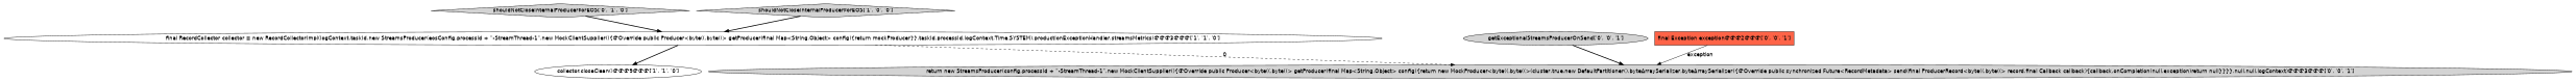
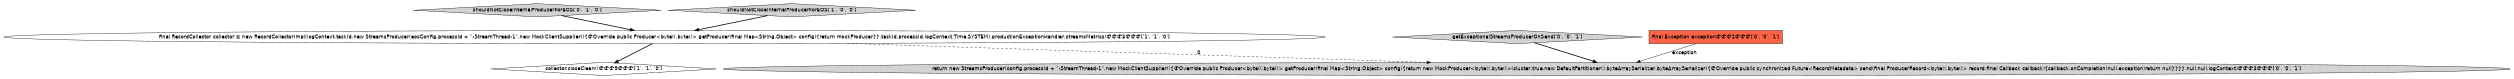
  digraph {
    fontname="DejaVu Sans"
    node [fillcolor=lightgray fontname="DejaVu Sans" shape=diamond style=filled]
    edge [fontname="DejaVu Sans" style=bold]
    n1 [label="shouldNotCloseInternalProducerForEOS['0', '1', '0']"]
    n2 [fillcolor=white label="final RecordCollector collector = new RecordCollectorImpl(logContext,taskId,new StreamsProducer(eosConfig,processId + \"-StreamThread-1\",new MockClientSupplier(){@Override public Producer<byte((,byte((> getProducer(final Map<String,Object> config){return mockProducer}},taskId,processId,logContext,Time.SYSTEM),productionExceptionHandler,streamsMetrics)@@@3@@@['1', '1', '0']" shape=ellipse]
-   n3 [fillcolor=white label="collector.closeClean()@@@9@@@['1', '1', '0']" shape=ellipse]
+   n3 [fillcolor=white label="collector.closeClean()@@@9@@@['1', '1', '0']"]
    n4 [label="return new StreamsProducer(config,processId + \"-StreamThread-1\",new MockClientSupplier(){@Override public Producer<byte((,byte((> getProducer(final Map<String,Object> config){return new MockProducer<byte((,byte((>(cluster,true,new DefaultPartitioner(),byteArraySerializer,byteArraySerializer){@Override public synchronized Future<RecordMetadata> send(final ProducerRecord<byte((,byte((> record,final Callback callback){callback.onCompletion(null,exception)return null}}}},null,null,logContext)@@@3@@@['0', '0', '1']" shape=ellipse]
    n5 [label="shouldNotCloseInternalProducerForEOS['1', '0', '0']"]
-   n6 [label="getExceptionalStreamsProducerOnSend['0', '0', '1']" shape=ellipse]
+   n6 [label="getExceptionalStreamsProducerOnSend['0', '0', '1']"]
    n7 [fillcolor=tomato label="final Exception exception@@@2@@@['0', '0', '1']" shape=box]
    n1 -> n2
    n2 -> n3
    n2 -> n4 [label=0 style=dashed]
    n5 -> n2
    n6 -> n4
    n7 -> n4 [label=exception style=solid]
  }
